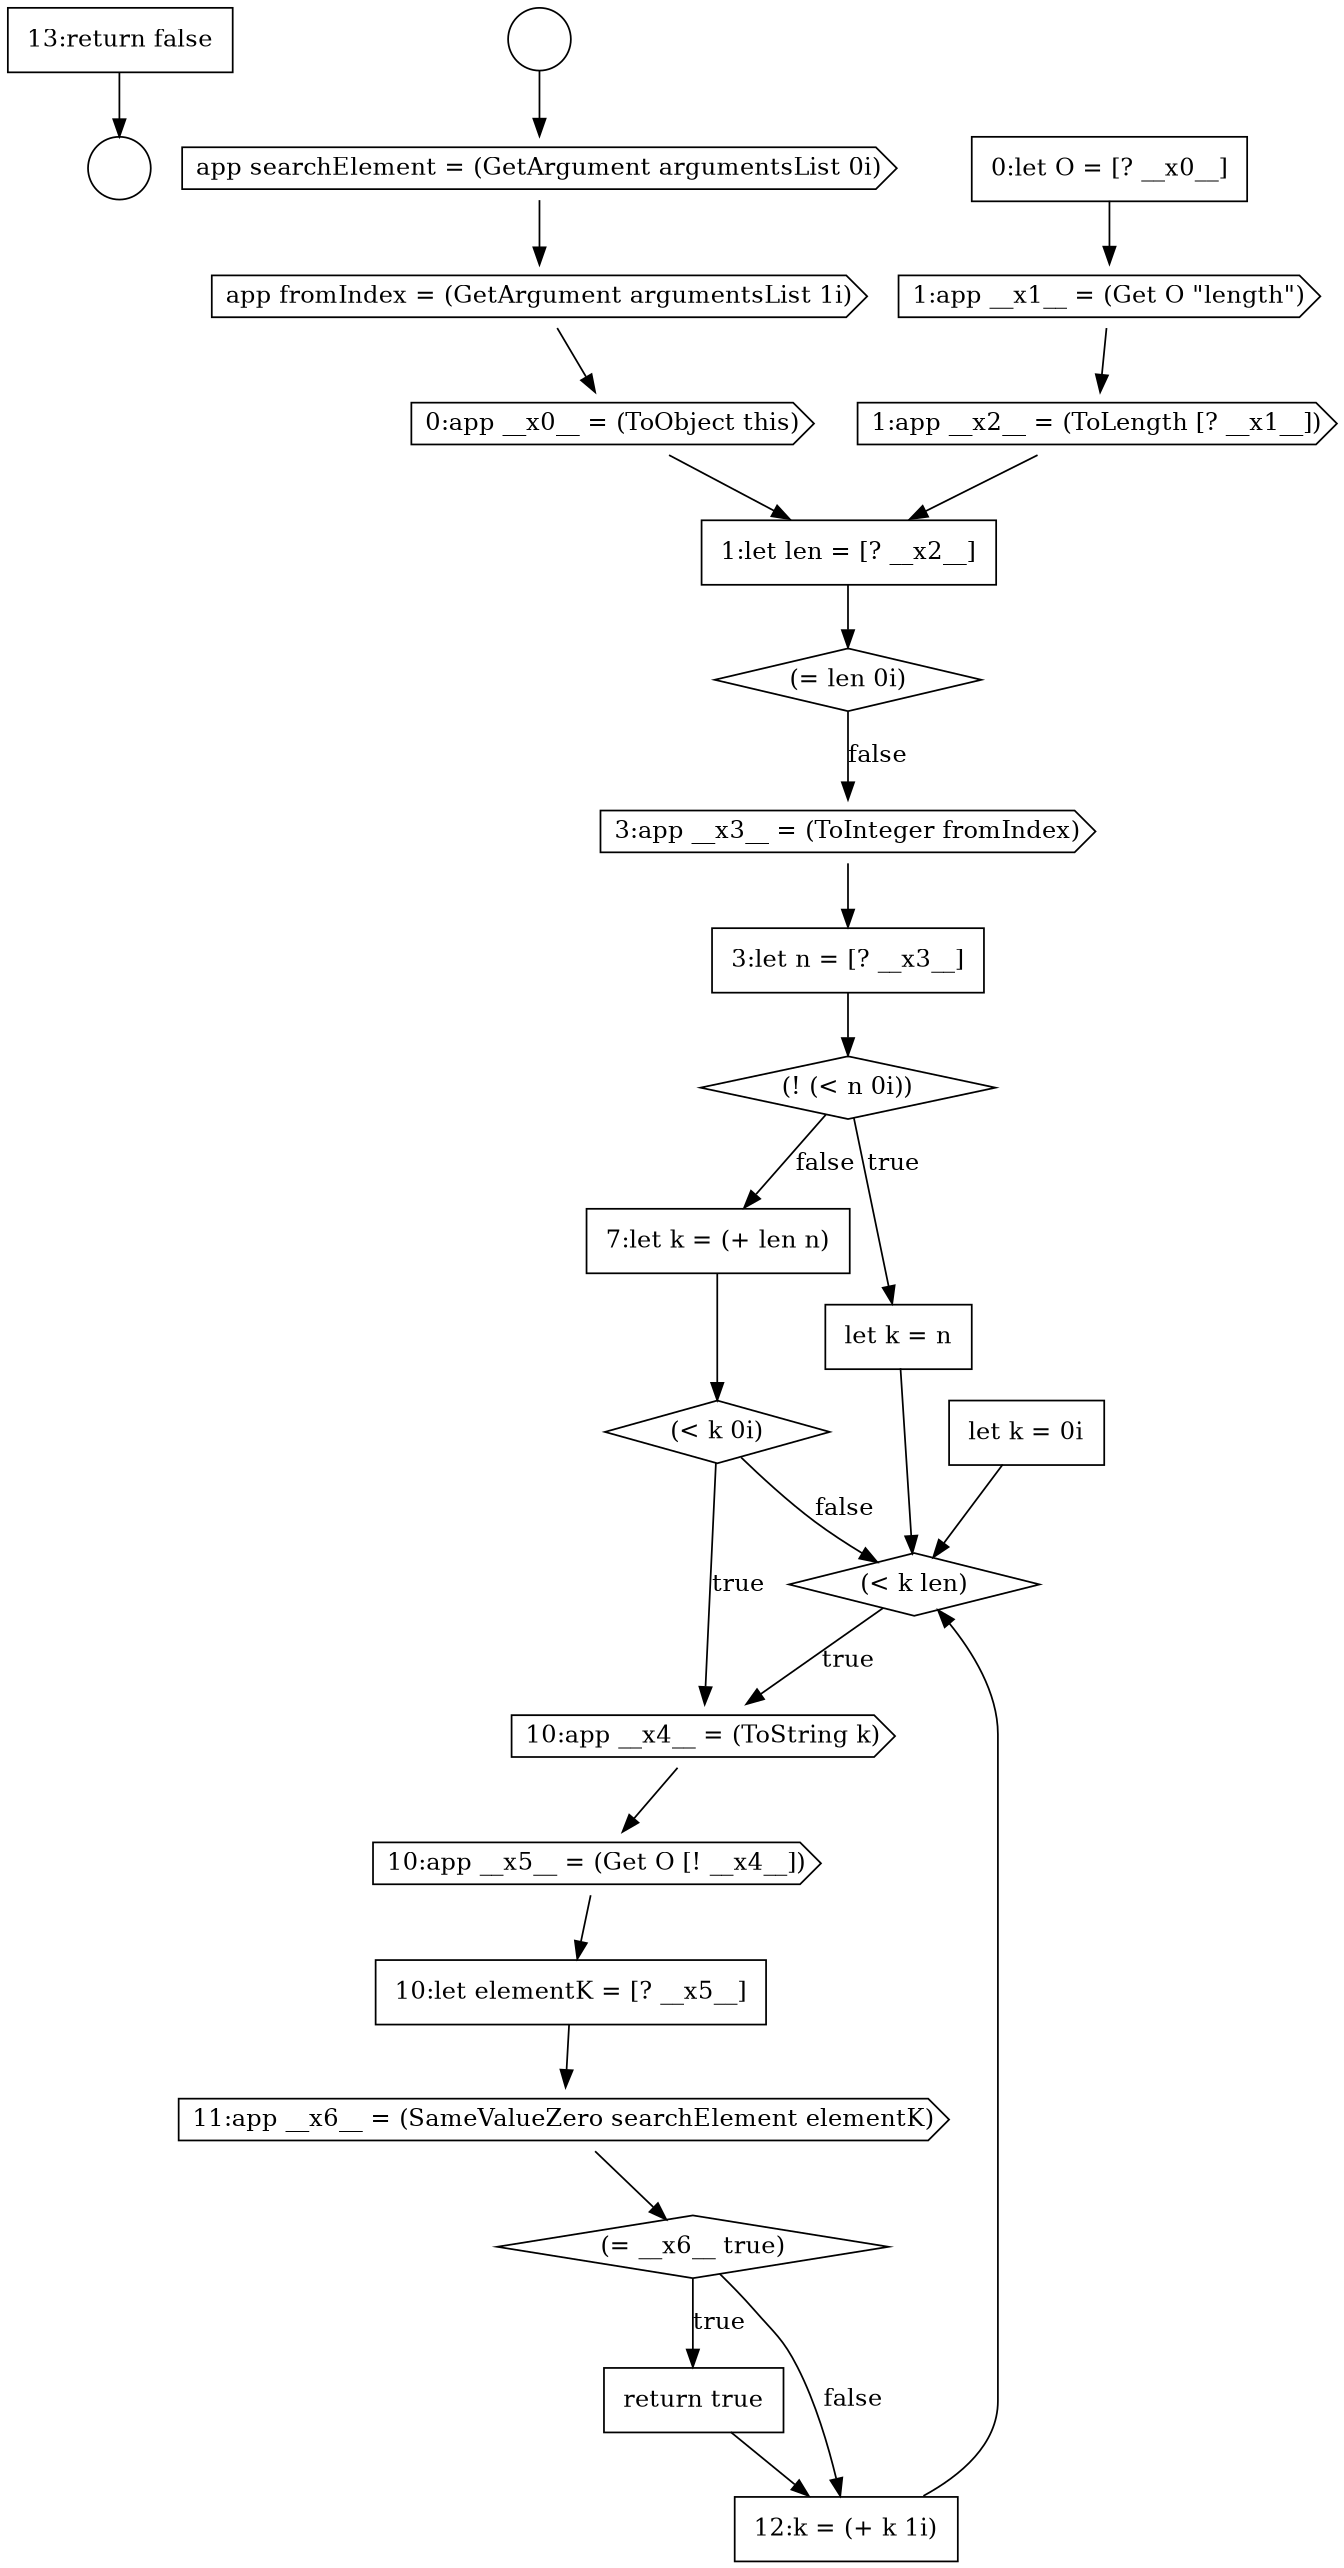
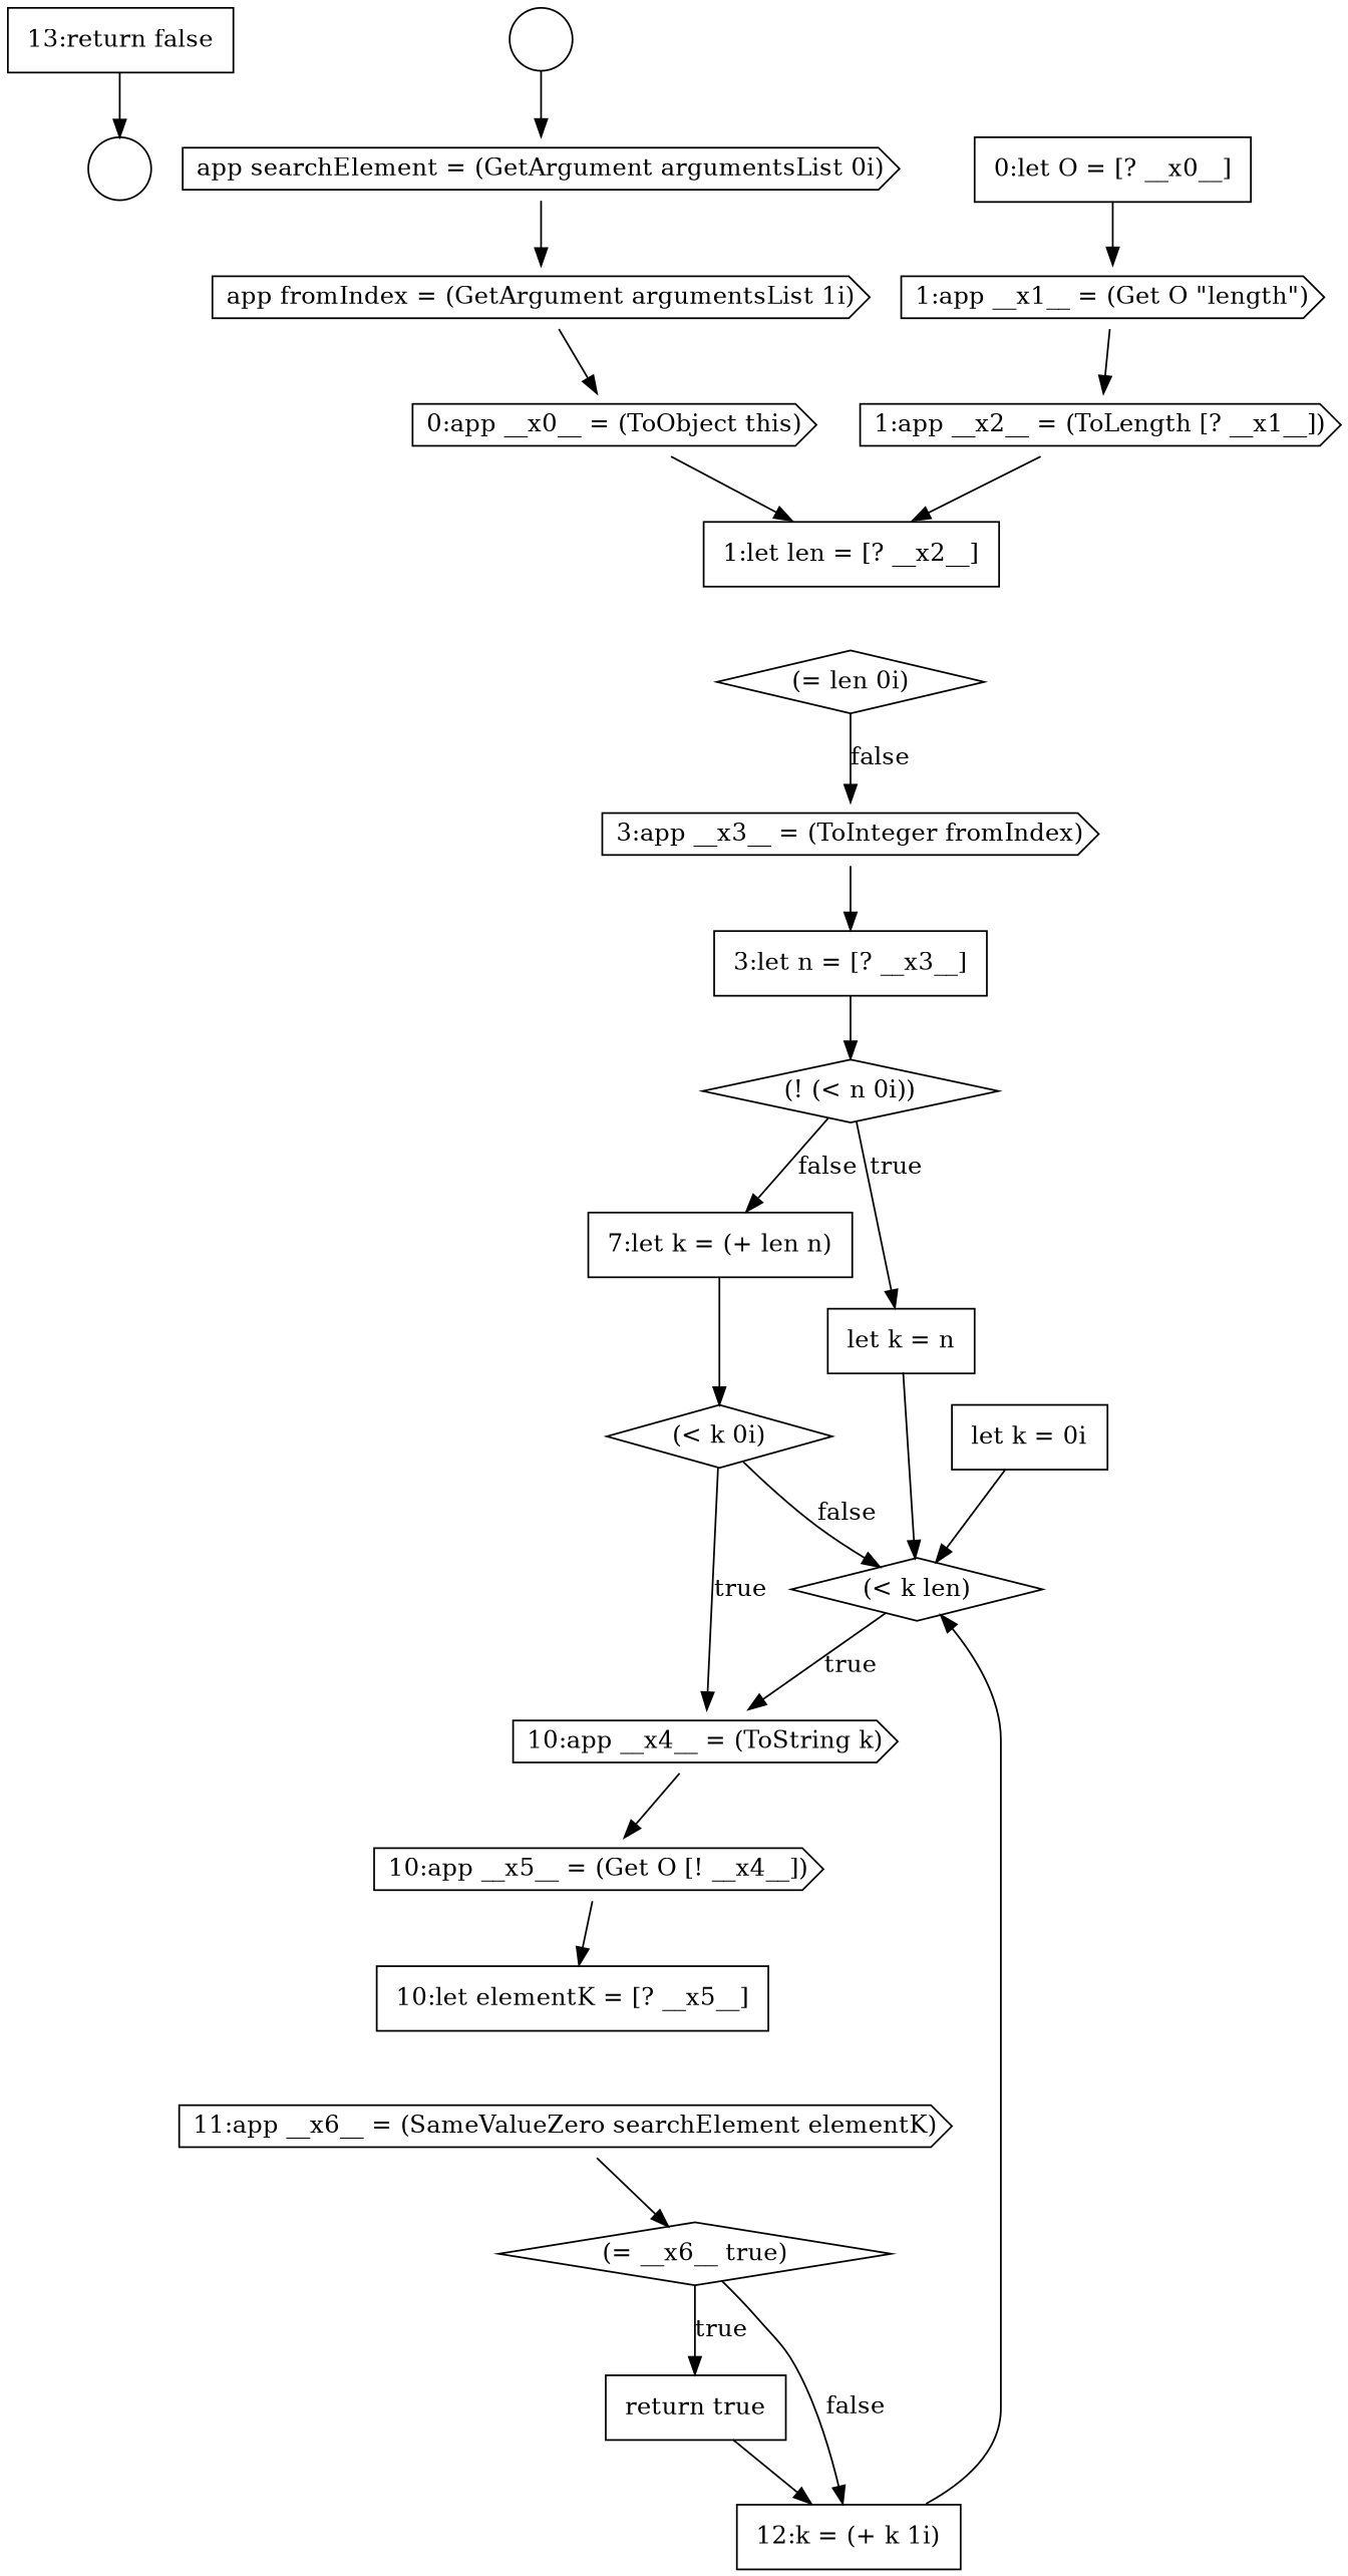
  digraph {
    node [color=black fillcolor=white shape=none style=filled]
    edge [color=black]
    n1 [label=<<font color="black">     <table border="0" cellborder="1" cellspacing="0" cellpadding="10">       <tr><td align="left">13:return false</td></tr>     </table>   </font>> margin=0]
    n2 [label=" " shape=circle]
    n3 [label=<<font color="black">3:app __x3__ = (ToInteger fromIndex)</font>> shape=cds]
    n4 [label=<<font color="black">     <table border="0" cellborder="1" cellspacing="0" cellpadding="10">       <tr><td align="left">3:let n = [? __x3__]</td></tr>     </table>   </font>> margin=0]
    n5 [label=<<font color="black">(! (&lt; n 0i))</font>> shape=diamond]
    n6 [label=<<font color="black">     <table border="0" cellborder="1" cellspacing="0" cellpadding="10">       <tr><td align="left">let k = 0i</td></tr>     </table>   </font>> margin=0]
    n7 [label=<<font color="black">(&lt; k len)</font>> shape=diamond]
    n8 [label=<<font color="black">10:app __x4__ = (ToString k)</font>> shape=cds]
    n9 [label=<<font color="black">11:app __x6__ = (SameValueZero searchElement elementK)</font>> shape=cds]
    n10 [label=<<font color="black">(= __x6__ true)</font>> shape=diamond]
    n11 [label=<<font color="black">     <table border="0" cellborder="1" cellspacing="0" cellpadding="10">       <tr><td align="left">return true</td></tr>     </table>   </font>> margin=0]
    n12 [label=<<font color="black">     <table border="0" cellborder="1" cellspacing="0" cellpadding="10">       <tr><td align="left">12:k = (+ k 1i)</td></tr>     </table>   </font>> margin=0]
    n13 [label=<<font color="black">10:app __x5__ = (Get O [! __x4__])</font>> shape=cds]
    n14 [label=<<font color="black">     <table border="0" cellborder="1" cellspacing="0" cellpadding="10">       <tr><td align="left">10:let elementK = [? __x5__]</td></tr>     </table>   </font>> margin=0]
    n15 [label=<<font color="black">(&lt; k 0i)</font>> shape=diamond]
    n16 [label=<<font color="black">     <table border="0" cellborder="1" cellspacing="0" cellpadding="10">       <tr><td align="left">1:let len = [? __x2__]</td></tr>     </table>   </font>> margin=0]
    n17 [label=<<font color="black">(= len 0i)</font>> shape=diamond]
    n18 [label=<<font color="black">     <table border="0" cellborder="1" cellspacing="0" cellpadding="10">       <tr><td align="left">7:let k = (+ len n)</td></tr>     </table>   </font>> margin=0]
    n19 [label=<<font color="black">0:app __x0__ = (ToObject this)</font>> shape=cds]
    n20 [label=<<font color="black">     <table border="0" cellborder="1" cellspacing="0" cellpadding="10">       <tr><td align="left">0:let O = [? __x0__]</td></tr>     </table>   </font>> margin=0]
    n21 [label=<<font color="black">1:app __x1__ = (Get O &quot;length&quot;)</font>> shape=cds]
    n22 [label=" " shape=circle]
    n23 [label=<<font color="black">app searchElement = (GetArgument argumentsList 0i)</font>> shape=cds]
    n24 [label=<<font color="black">app fromIndex = (GetArgument argumentsList 1i)</font>> shape=cds]
    n25 [label=<<font color="black">1:app __x2__ = (ToLength [? __x1__])</font>> shape=cds]
    n26 [label=<<font color="black">     <table border="0" cellborder="1" cellspacing="0" cellpadding="10">       <tr><td align="left">let k = n</td></tr>     </table>   </font>> margin=0]
    n1 -> n2
    n3 -> n4
    n4 -> n5
    n5 -> n18 [label=<<font color="black">false</font>>]
    n5 -> n26 [label=<<font color="black">true</font>>]
    n6 -> n7
    n7 -> n8 [label=<<font color="black">true</font>>]
    n8 -> n13
    n9 -> n10
    n10 -> n11 [label=<<font color="black">true</font>>]
    n10 -> n12 [label=<<font color="black">false</font>>]
    n11 -> n12
    n12 -> n7
    n13 -> n14
-   n14 -> n9
    n15 -> n7 [label=<<font color="black">false</font>>]
    n15 -> n8 [label=<<font color="black">true</font>>]
-   n16 -> n17
    n17 -> n3 [label=<<font color="black">false</font>>]
    n18 -> n15
    n19 -> n16
    n20 -> n21
    n21 -> n25
    n22 -> n23
    n23 -> n24
    n24 -> n19
    n25 -> n16
    n26 -> n7
  }
